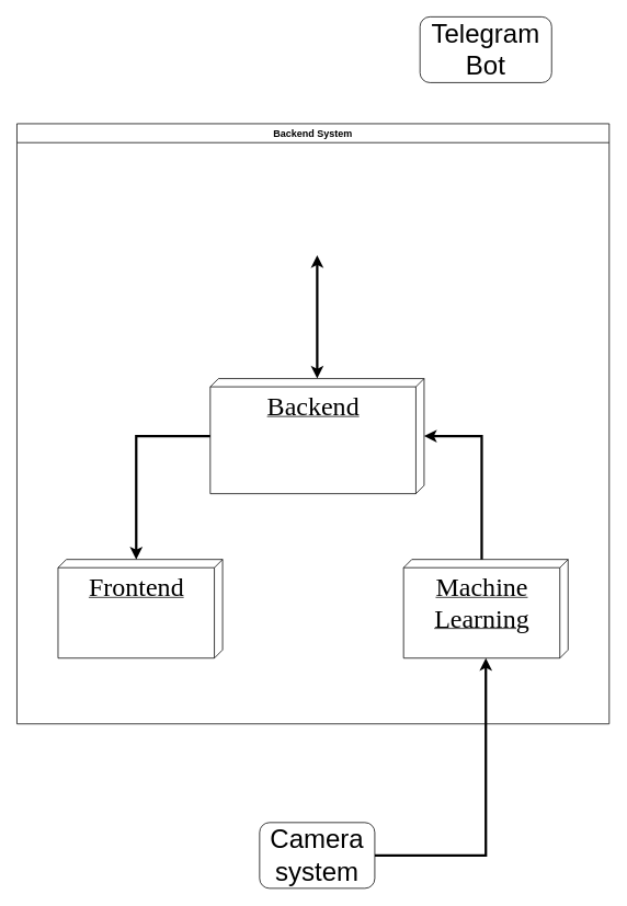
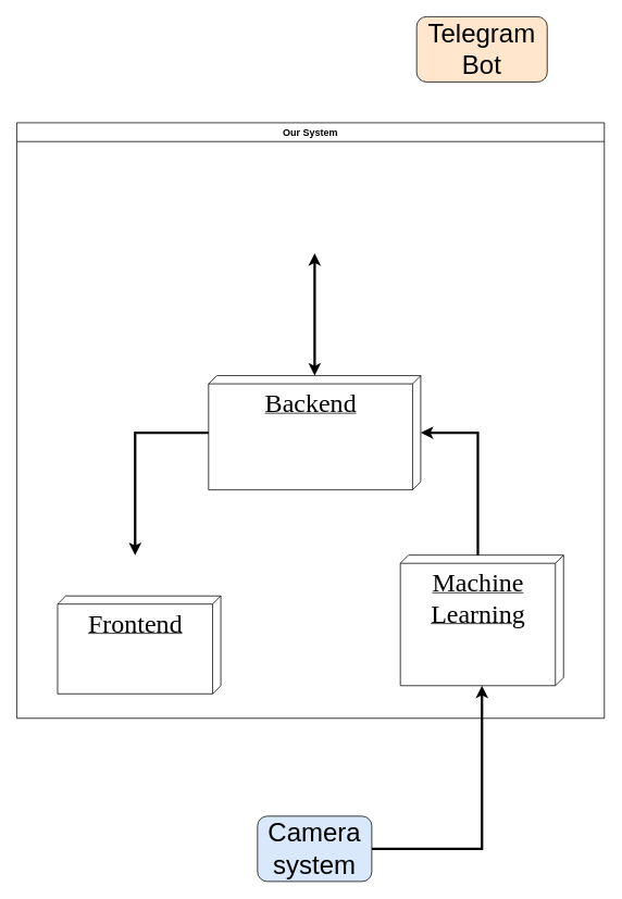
  <mxCell id="0" />
  <mxCell id="1" parent="0" />
- <mxCell id="2" value="Backend System" style="swimlane;whiteSpace=wrap;html=1;startSize=23;" parent="1" vertex="1"><mxGeometry x="20" y="150" width="720" height="730" as="geometry" /></mxCell>
- <mxCell id="3" value="&lt;font style=&quot;font-size: 32px;&quot;&gt;Frontend&lt;/font&gt;" style="verticalAlign=top;align=center;spacingTop=8;spacingLeft=2;spacingRight=12;shape=cube;size=10;direction=south;fontStyle=4;html=1;rounded=0;shadow=0;comic=0;labelBackgroundColor=none;strokeWidth=1;fontFamily=Verdana;fontSize=12" parent="2" vertex="1"><mxGeometry x="50" y="530" width="200" height="120" as="geometry" /></mxCell>
- <mxCell id="4" value="&lt;font style=&quot;font-size: 32px;&quot;&gt;Machine &lt;br&gt;Learning&lt;/font&gt;" style="verticalAlign=top;align=center;spacingTop=8;spacingLeft=2;spacingRight=12;shape=cube;size=10;direction=south;fontStyle=4;html=1;rounded=0;shadow=0;comic=0;labelBackgroundColor=none;strokeWidth=1;fontFamily=Verdana;fontSize=12" parent="2" vertex="1"><mxGeometry x="470" y="530" width="200" height="120" as="geometry" /></mxCell>
+ <mxCell id="2" value="Our System" style="swimlane;whiteSpace=wrap;html=1;startSize=23;" parent="1" vertex="1"><mxGeometry x="20" y="150" width="720" height="730" as="geometry" /></mxCell>
+ <mxCell id="3" value="&lt;font style=&quot;font-size: 32px;&quot;&gt;Frontend&lt;/font&gt;" style="verticalAlign=top;align=center;spacingTop=8;spacingLeft=2;spacingRight=12;shape=cube;size=10;direction=south;fontStyle=4;html=1;rounded=0;shadow=0;comic=0;labelBackgroundColor=none;strokeWidth=1;fontFamily=Verdana;fontSize=12" parent="2" vertex="1"><mxGeometry x="50" y="580" width="200" height="120" as="geometry" /></mxCell>
+ <mxCell id="4" value="&lt;font style=&quot;font-size: 32px;&quot;&gt;Machine &lt;br&gt;Learning&lt;/font&gt;" style="verticalAlign=top;align=center;spacingTop=8;spacingLeft=2;spacingRight=12;shape=cube;size=10;direction=south;fontStyle=4;html=1;rounded=0;shadow=0;comic=0;labelBackgroundColor=none;strokeWidth=1;fontFamily=Verdana;fontSize=12" parent="2" vertex="1"><mxGeometry x="470" y="530" width="200" height="160" as="geometry" /></mxCell>
  <mxCell id="5" value="&lt;font style=&quot;font-size: 32px;&quot;&gt;Backend&lt;/font&gt;" style="verticalAlign=top;align=center;spacingTop=8;spacingLeft=2;spacingRight=12;shape=cube;size=10;direction=south;fontStyle=4;html=1;rounded=0;shadow=0;comic=0;labelBackgroundColor=none;strokeWidth=1;fontFamily=Verdana;fontSize=12" parent="2" vertex="1"><mxGeometry x="235" y="310" width="260" height="140" as="geometry" /></mxCell>
  <mxCell id="6" value="" style="endArrow=classic;startArrow=classic;html=1;rounded=0;strokeWidth=3;" parent="2" target="5" edge="1"><mxGeometry width="50" height="50" relative="1" as="geometry"><mxPoint x="365" y="160.0" as="sourcePoint" /><mxPoint x="355" y="820" as="targetPoint" /></mxGeometry></mxCell>
  <mxCell id="7" value="" style="endArrow=none;html=1;rounded=0;endFill=0;startArrow=classic;startFill=1;strokeWidth=3;" parent="2" source="5" edge="1"><mxGeometry width="50" height="50" relative="1" as="geometry"><mxPoint x="275" y="650" as="sourcePoint" /><mxPoint x="565" y="530" as="targetPoint" /><Array as="points"><mxPoint x="565" y="380" /></Array></mxGeometry></mxCell>
  <mxCell id="8" value="" style="endArrow=classic;html=1;rounded=0;strokeWidth=3;" parent="2" source="5" edge="1"><mxGeometry width="50" height="50" relative="1" as="geometry"><mxPoint x="275" y="650" as="sourcePoint" /><mxPoint x="145" y="530" as="targetPoint" /><Array as="points"><mxPoint x="145" y="380" /></Array></mxGeometry></mxCell>
  <mxCell id="9" style="edgeStyle=elbowEdgeStyle;rounded=0;html=1;labelBackgroundColor=none;startArrow=none;startFill=0;startSize=8;endArrow=none;endFill=0;endSize=16;fontFamily=Verdana;fontSize=12;" parent="1" edge="1"><mxGeometry relative="1" as="geometry"><mxPoint x="490" y="605" as="targetPoint" /></mxGeometry></mxCell>
  <mxCell id="10" style="edgeStyle=elbowEdgeStyle;rounded=0;html=1;labelBackgroundColor=none;startArrow=none;startFill=0;startSize=8;endArrow=none;endFill=0;endSize=16;fontFamily=Verdana;fontSize=12;" parent="1" edge="1"><mxGeometry relative="1" as="geometry"><mxPoint x="230" y="605" as="targetPoint" /></mxGeometry></mxCell>
  <mxCell id="11" style="edgeStyle=orthogonalEdgeStyle;rounded=0;html=1;dashed=1;labelBackgroundColor=none;startArrow=none;startFill=0;startSize=8;endArrow=open;endFill=0;endSize=16;fontFamily=Verdana;fontSize=12;" parent="1" edge="1"><mxGeometry relative="1" as="geometry"><mxPoint x="540" y="575" as="sourcePoint" /></mxGeometry></mxCell>
  <mxCell id="12" value="" style="endArrow=classic;html=1;rounded=0;strokeWidth=3;" parent="1" source="13" target="4" edge="1"><mxGeometry width="50" height="50" relative="1" as="geometry"><mxPoint x="590" y="980" as="sourcePoint" /><mxPoint x="620" y="780" as="targetPoint" /><Array as="points"><mxPoint x="590" y="1040" /></Array></mxGeometry></mxCell>
- <mxCell id="13" value="&lt;font style=&quot;font-size: 32px;&quot;&gt;Camera system&lt;/font&gt;" style="rounded=1;whiteSpace=wrap;html=1;" parent="1" vertex="1"><mxGeometry x="315" y="1000" width="140" height="80" as="geometry" /></mxCell>
- <mxCell id="14" value="&lt;font style=&quot;font-size: 32px;&quot;&gt;Telegram Bot&lt;/font&gt;" style="rounded=1;whiteSpace=wrap;html=1;" parent="1" vertex="1"><mxGeometry x="510" y="20" width="160" height="80" as="geometry" /></mxCell>
+ <mxCell id="13" value="&lt;font style=&quot;font-size: 32px;&quot;&gt;Camera system&lt;/font&gt;" style="rounded=1;whiteSpace=wrap;html=1;fillColor=#dae8fc;" parent="1" vertex="1"><mxGeometry x="315" y="1000" width="140" height="80" as="geometry" /></mxCell>
+ <mxCell id="14" value="&lt;font style=&quot;font-size: 32px;&quot;&gt;Telegram Bot&lt;/font&gt;" style="rounded=1;whiteSpace=wrap;html=1;fillColor=#ffe6cc;" parent="1" vertex="1"><mxGeometry x="510" y="20" width="160" height="80" as="geometry" /></mxCell>
